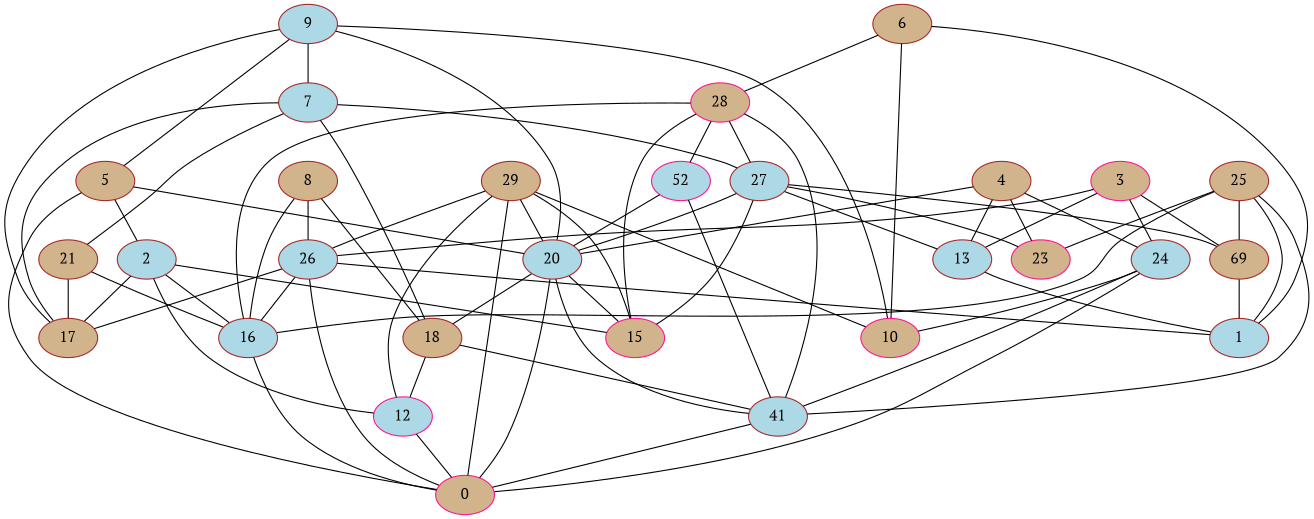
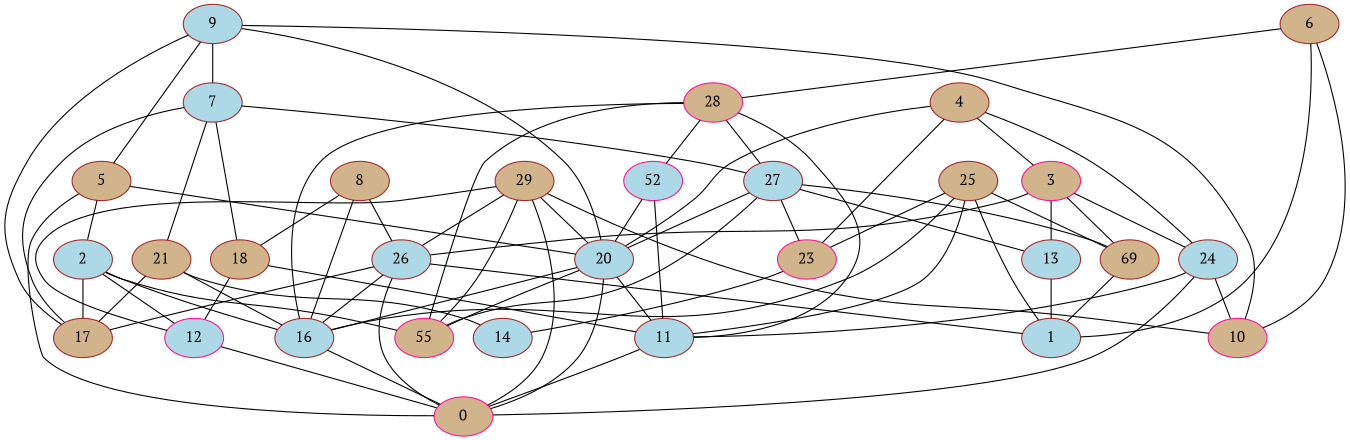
  digraph {
    fontname="PT Serif"
    node [color=brown fillcolor=tan fontname="PT Serif" style=filled]
    edge [color=black dir=none fontname="PT Serif"]
    18
-   11 [fillcolor=lightblue label=41]
+   11 [fillcolor=lightblue]
    12 [color=deeppink fillcolor=lightblue]
    0 [color=deeppink]
    n5 [color=deeppink fillcolor=lightblue label=52]
    20 [fillcolor=lightblue]
    9 [fillcolor=lightblue]
    17
    7 [fillcolor=lightblue]
    5
    10 [color=deeppink]
    29
-   15 [color=deeppink]
+   15 [color=deeppink label=55]
    26 [fillcolor=lightblue]
    16 [fillcolor=lightblue]
    28 [color=deeppink]
    27 [fillcolor=lightblue]
    n18 [label=69]
    13 [fillcolor=lightblue]
    23 [color=deeppink]
    1 [fillcolor=lightblue]
    8
    25
    2 [fillcolor=lightblue]
    3 [color=deeppink]
    24 [fillcolor=lightblue]
    6
    21
    4
+   14 [fillcolor=lightblue]
    subgraph sub_1 {
      18
      11
      12
      0
      n5
      20
      9
      17
      7
      5
      10
      29
      15
      26
      16
      28
      27
      n18
      13
      23
      1
      8
      25
      2
      3
      24
      6
      21
      4
+     14
    }
    18 -> 11
    18 -> 12
    11 -> 0
    12 -> 0
    n5 -> 11
    n5 -> 20
    20 -> 11
    20 -> 0
    20 -> 15
-   20 -> 18
+   20 -> 16
    9 -> 20
    9 -> 17
    9 -> 7
    9 -> 5
    9 -> 10
    7 -> 18
    7 -> 17
    7 -> 27
    7 -> 21
    5 -> 0
    5 -> 20
    5 -> 2
    29 -> 12
    29 -> 0
    29 -> 20
    29 -> 10
    29 -> 15
    29 -> 26
    26 -> 0
    26 -> 17
    26 -> 16
    26 -> 1
    16 -> 0
    28 -> 11
    28 -> n5
    28 -> 15
    28 -> 16
    28 -> 27
    27 -> 20
    27 -> 15
    27 -> n18
    27 -> 13
    27 -> 23
    n18 -> 1
    13 -> 1
+   23 -> 14
    8 -> 18
    8 -> 26
    8 -> 16
    25 -> 11
    25 -> 16
    25 -> n18
    25 -> 23
    25 -> 1
    2 -> 12
    2 -> 17
    2 -> 15
    2 -> 16
    3 -> 26
    3 -> n18
    3 -> 13
    3 -> 24
    24 -> 11
    24 -> 0
    24 -> 10
    6 -> 10
    6 -> 28
    6 -> 1
    21 -> 17
    21 -> 16
+   21 -> 14
    4 -> 20
    4 -> 23
-   4 -> 13
+   4 -> 3
    4 -> 24
  }
